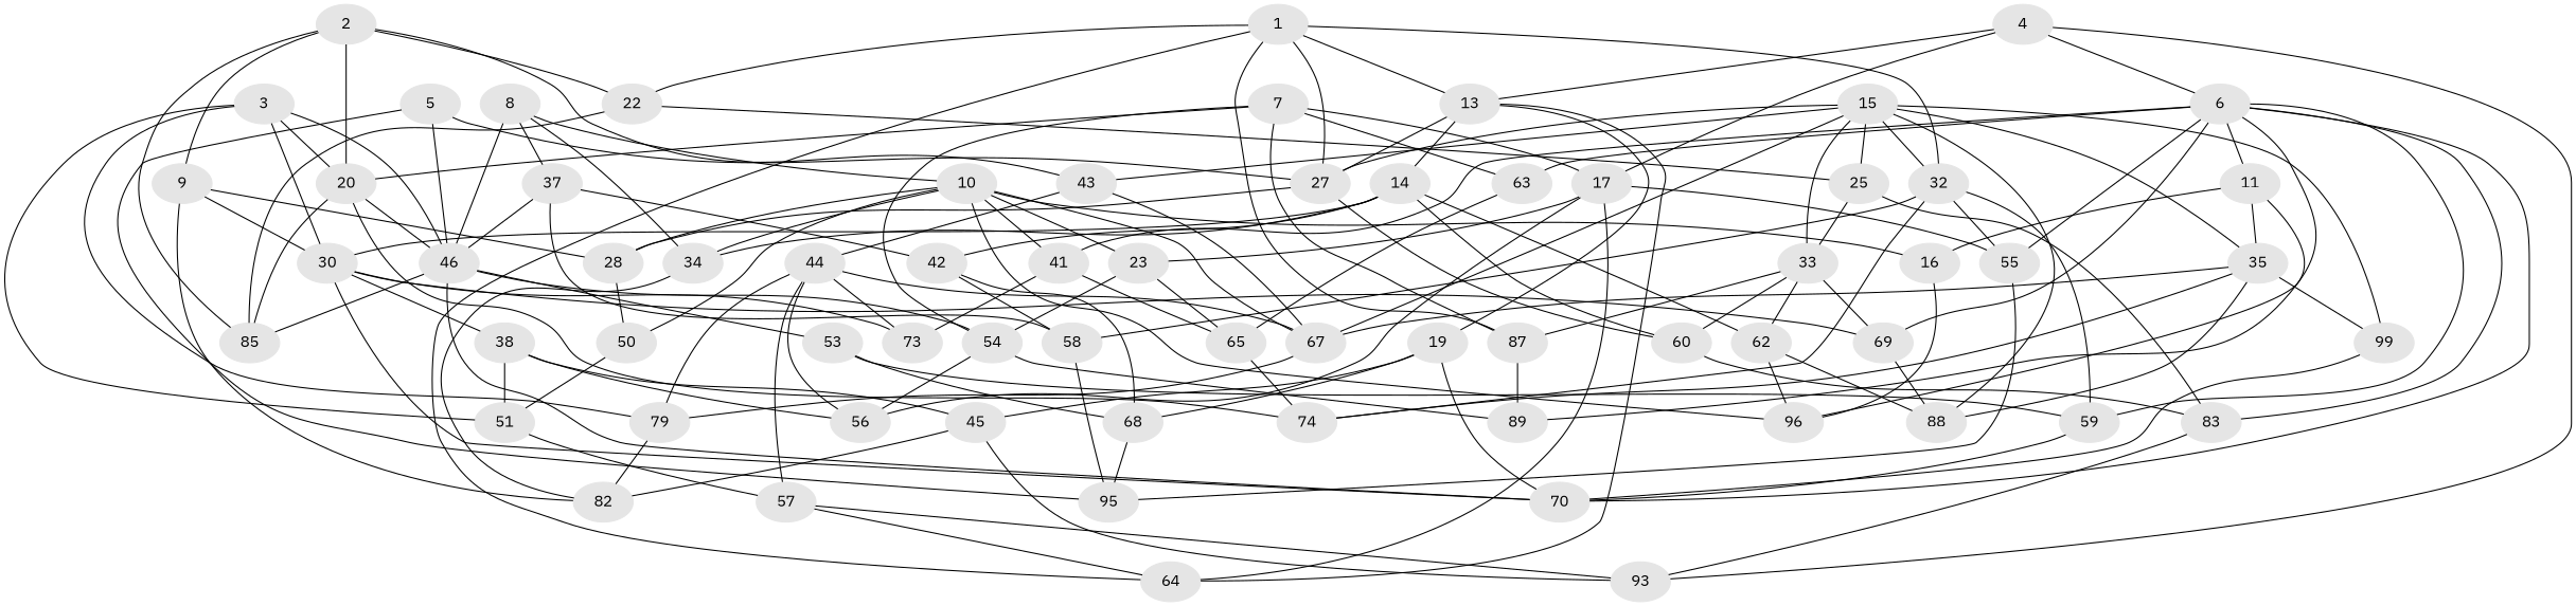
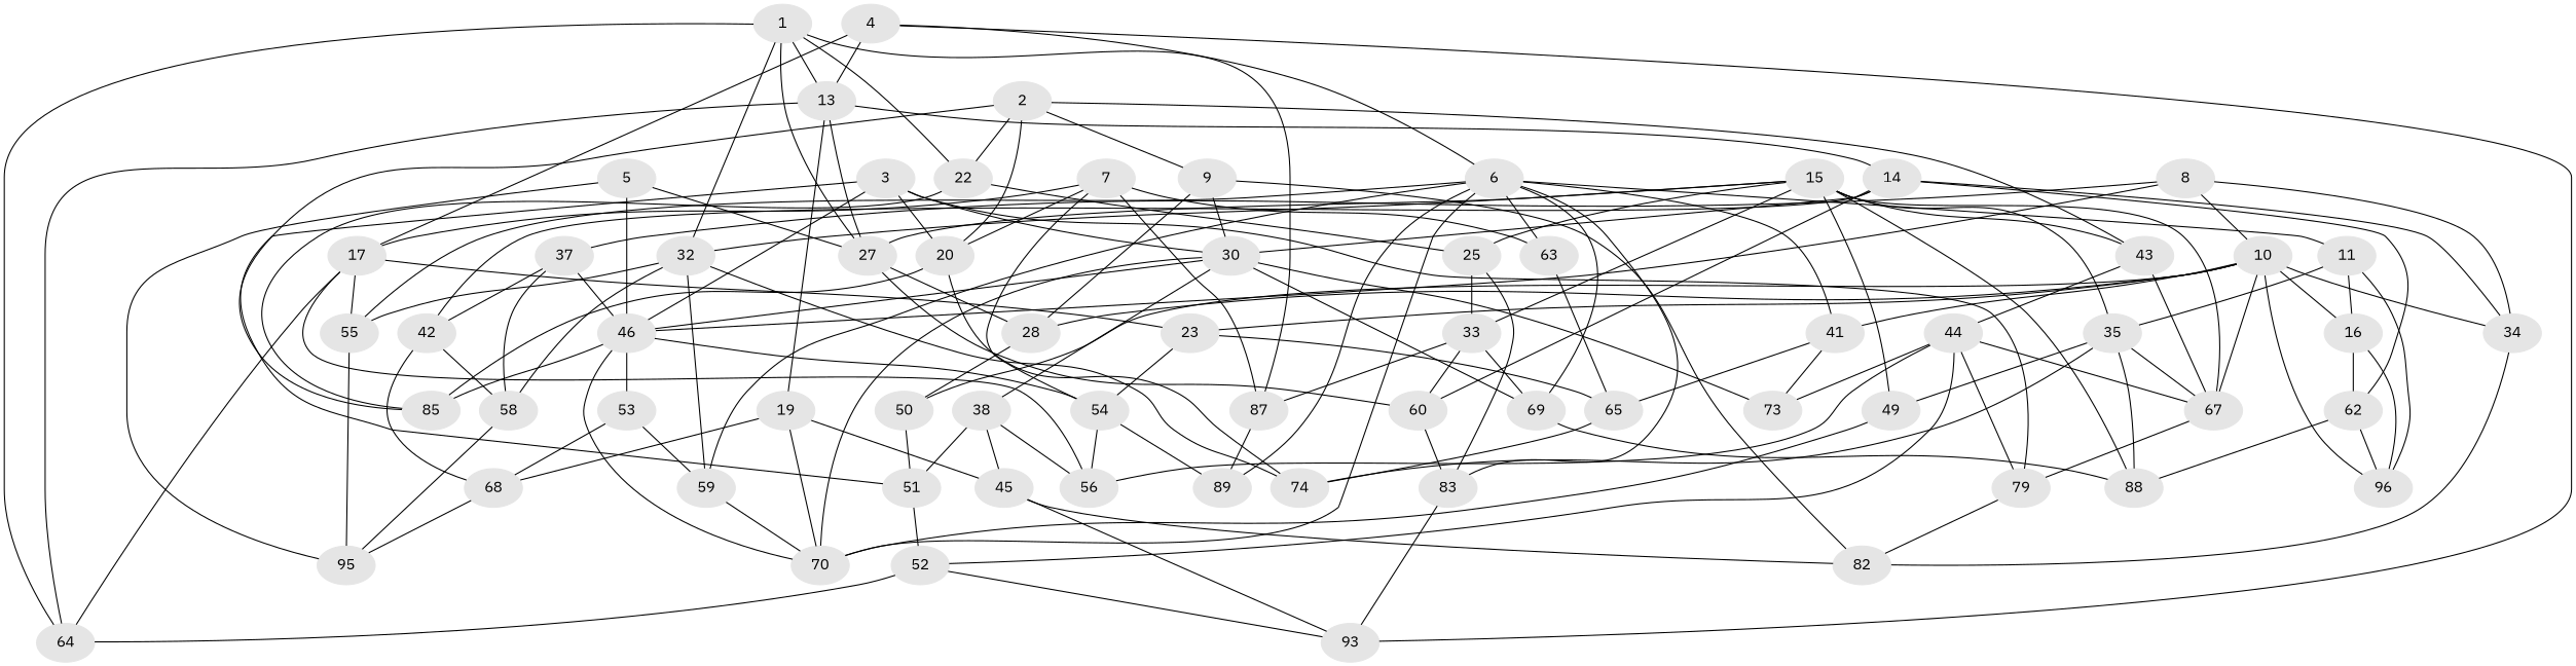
  graph {
    fontname="IBM Plex Sans"
    node [color=gray90 fontname="IBM Plex Sans" style=filled]
    edge [fontname="IBM Plex Sans"]
    1 [super="+21"]
    13 [super="+81"]
    22
    27 [super="+47"]
    32 [super="+91"]
    64
    87
    14 [super="+31"]
    19
    85
    25
    28
    60
    55
    59
    74
    58
    89
    2 [super="+48"]
    9
    20 [super="+97"]
    43
    5
    46 [super="+76+66"]
    95
    30 [super="+86+92"]
    82
    67 [super="+84"]
    44 [super="+90"]
    3 [super="+12"]
    51
    79
    69
    70 [super="+77"]
    38
    73
    54
    53
-   57
+   57 [label=52]
    6 [super="+24+26"]
    11
    41
    63
    83
    4
    17 [super="+18"]
    93
    23
    56
    16
    96
    35 [super="+36"]
    65
    88
    7 [super="+72"]
    10 [super="+94+29+52"]
    34
    50
    8
    37
    42
-   49 [label=99]
+   49
    62
    45
    68
    15 [super="+61+78"]
    33 [super="+40"]
    1 -- 13
    1 -- 22
    1 -- 27
    1 -- 32
    1 -- 64
    1 -- 87
    13 -- 27
    13 -- 64
    13 -- 14
    13 -- 19
    22 -- 85
    22 -- 25
    27 -- 28
    27 -- 60
    32 -- 55
    32 -- 59
    32 -- 74
    32 -- 58
    87 -- 89
    14 -- 60
    14 -- 30
    14 -- 34
    14 -- 42
    14 -- 62
    19 -- 70
    19 -- 45
    19 -- 68
    25 -- 83
    25 -- 33
    28 -- 50
    60 -- 83
    55 -- 95
    59 -- 70
    58 -- 95
    2 -- 22
    2 -- 85
    2 -- 9
    2 -- 20
    2 -- 43
    9 -- 28
    9 -- 30
    9 -- 82
    20 -- 85
    20 -- 74
-   20 -- 46
+   30 -- 46
    43 -- 67
    43 -- 44
    5 -- 27
    5 -- 46
    5 -- 95
    46 -- 85
    46 -- 70
    46 -- 54
    46 -- 53
    30 -- 69
    30 -- 70
    30 -- 38
    30 -- 73 [weight=2]
    67 -- 79
    44 -- 67
    44 -- 79
    44 -- 73
    44 -- 57
    44 -- 56
    3 -- 20
    3 -- 46 [weight=2]
    3 -- 30
    3 -- 51
    3 -- 79
    51 -- 57
    79 -- 82
    69 -- 88
    38 -- 51
    38 -- 56
    38 -- 45
    54 -- 89
    54 -- 56
    53 -- 59
    53 -- 68
    57 -- 64
    57 -- 93
    6 -- 55
    6 -- 59
    6 -- 89
    6 -- 69
    6 -- 70
    6 -- 11
    6 -- 41
    6 -- 63
    6 -- 83
    11 -- 16
    11 -- 96
    11 -- 35
    41 -- 73
    41 -- 65
    63 -- 65
    83 -- 93
    4 -- 13
    4 -- 6
    4 -- 17
    4 -- 93
    17 -- 64
    17 -- 55
    17 -- 23
    17 -- 56
    23 -- 54
    23 -- 65
    16 -- 96
    35 -- 74
    35 -- 67
    35 -- 88
    35 -- 49
    65 -- 74
    7 -- 87
    7 -- 20
    7 -- 54
    7 -- 63 [weight=2]
    7 -- 17
    10 -- 28
    10 -- 67
    10 -- 41
    10 -- 23
    10 -- 16
    10 -- 96
    10 -- 34
    10 -- 50 [weight=2]
    34 -- 82
    50 -- 51
    8 -- 46
    8 -- 10
    8 -- 34
    8 -- 37
    37 -- 58
    37 -- 46
    37 -- 42
    42 -- 58
    42 -- 68
    49 -- 70
    62 -- 96
    62 -- 88
    45 -- 82
    45 -- 93
    68 -- 95
    15 -- 27
    15 -- 32
    15 -- 25
    15 -- 43
    15 -- 67
    15 -- 35
    15 -- 88
    15 -- 49 [weight=2]
    15 -- 33
    33 -- 87
    33 -- 60
    33 -- 69
-   33 -- 62
+   16 -- 62
  }
